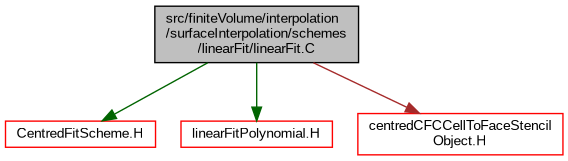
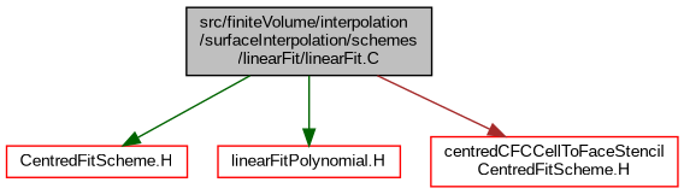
  digraph {
    fontname="Liberation Sans"
    node [color=red fontname="Liberation Sans" fontsize=10 shape=record]
    edge [color=darkgreen fontname="Liberation Sans" fontsize=10 labelfontname=FreeSans labelfontsize=10 style=solid]
    n1 [color=black fillcolor=grey75 fontcolor=black height=0.2 label="src/finiteVolume/interpolation\l/surfaceInterpolation/schemes\l/linearFit/linearFit.C" style=filled width=0.4]
    n2 [height=0.2 label="CentredFitScheme.H" width=0.4]
    n3 [height=0.2 label="linearFitPolynomial.H" width=0.4]
-   n4 [height=0.2 label="centredCFCCellToFaceStencil\lObject.H" width=0.4]
+   n4 [height=0.2 label="centredCFCCellToFaceStencil\lCentredFitScheme.H" width=0.4]
    n1 -> n2
    n1 -> n3
    n1 -> n4 [color=brown]
  }
